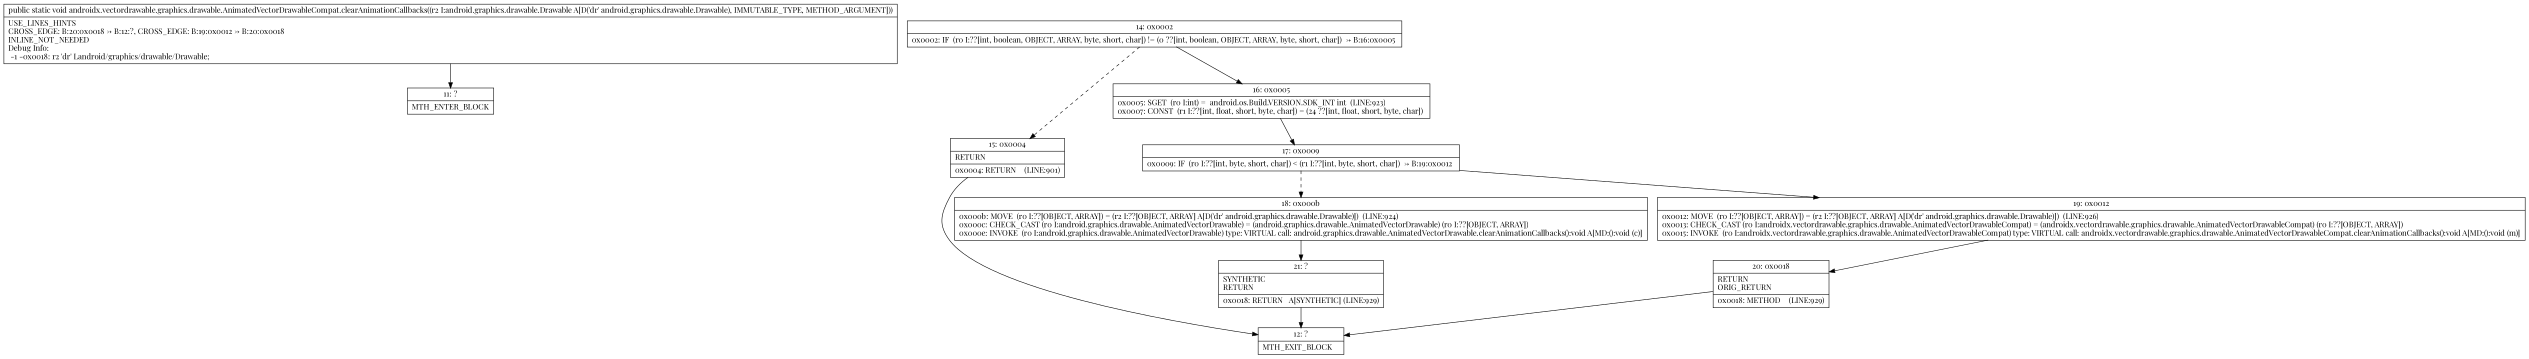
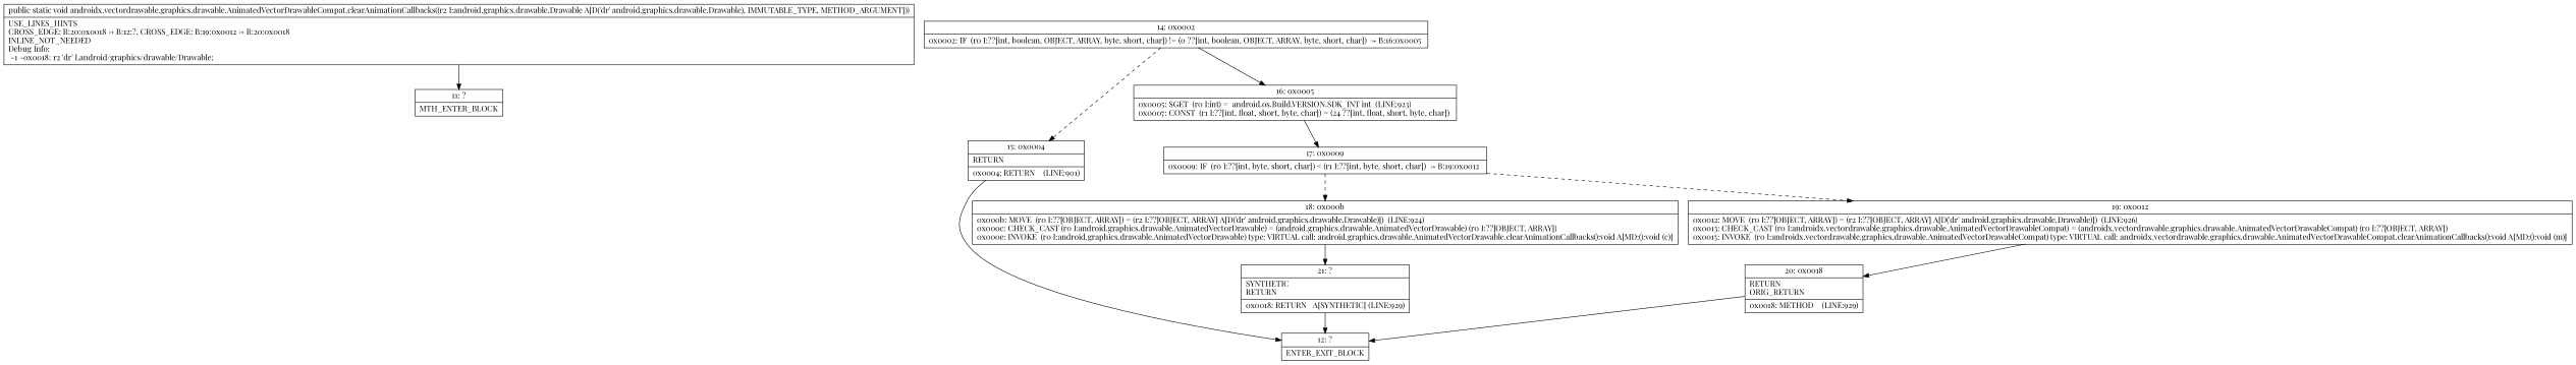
  digraph {
    fontname="Playfair Display"
    node [fontname="Playfair Display" shape=record]
    edge [fontname="Playfair Display"]
    n1 [label="{11\:\ ?|MTH_ENTER_BLOCK\l}"]
    n2 [label="{14\:\ 0x0002|0x0002: IF  (r0 I:??[int, boolean, OBJECT, ARRAY, byte, short, char]) != (0 ??[int, boolean, OBJECT, ARRAY, byte, short, char])  \-\> B:16:0x0005 \l}"]
    n3 [label="{15\:\ 0x0004|RETURN\l|0x0004: RETURN    (LINE:901)\l}"]
    n4 [label="{16\:\ 0x0005|0x0005: SGET  (r0 I:int) =  android.os.Build.VERSION.SDK_INT int  (LINE:923)\l0x0007: CONST  (r1 I:??[int, float, short, byte, char]) = (24 ??[int, float, short, byte, char]) \l}"]
-   n5 [label="{12\:\ ?|MTH_EXIT_BLOCK\l}"]
+   n5 [label="{12\:\ ?|ENTER_EXIT_BLOCK\l}"]
    n6 [label="{17\:\ 0x0009|0x0009: IF  (r0 I:??[int, byte, short, char]) \< (r1 I:??[int, byte, short, char])  \-\> B:19:0x0012 \l}"]
    n7 [label="{18\:\ 0x000b|0x000b: MOVE  (r0 I:??[OBJECT, ARRAY]) = (r2 I:??[OBJECT, ARRAY] A[D('dr' android.graphics.drawable.Drawable)])  (LINE:924)\l0x000c: CHECK_CAST (r0 I:android.graphics.drawable.AnimatedVectorDrawable) = (android.graphics.drawable.AnimatedVectorDrawable) (r0 I:??[OBJECT, ARRAY]) \l0x000e: INVOKE  (r0 I:android.graphics.drawable.AnimatedVectorDrawable) type: VIRTUAL call: android.graphics.drawable.AnimatedVectorDrawable.clearAnimationCallbacks():void A[MD:():void (c)]\l}"]
    n8 [label="{19\:\ 0x0012|0x0012: MOVE  (r0 I:??[OBJECT, ARRAY]) = (r2 I:??[OBJECT, ARRAY] A[D('dr' android.graphics.drawable.Drawable)])  (LINE:926)\l0x0013: CHECK_CAST (r0 I:androidx.vectordrawable.graphics.drawable.AnimatedVectorDrawableCompat) = (androidx.vectordrawable.graphics.drawable.AnimatedVectorDrawableCompat) (r0 I:??[OBJECT, ARRAY]) \l0x0015: INVOKE  (r0 I:androidx.vectordrawable.graphics.drawable.AnimatedVectorDrawableCompat) type: VIRTUAL call: androidx.vectordrawable.graphics.drawable.AnimatedVectorDrawableCompat.clearAnimationCallbacks():void A[MD:():void (m)]\l}"]
    n9 [label="{21\:\ ?|SYNTHETIC\lRETURN\l|0x0018: RETURN   A[SYNTHETIC] (LINE:929)\l}"]
    n10 [label="{20\:\ 0x0018|RETURN\lORIG_RETURN\l|0x0018: METHOD    (LINE:929)\l}"]
    n11 [label="{public static void androidx.vectordrawable.graphics.drawable.AnimatedVectorDrawableCompat.clearAnimationCallbacks((r2 I:android.graphics.drawable.Drawable A[D('dr' android.graphics.drawable.Drawable), IMMUTABLE_TYPE, METHOD_ARGUMENT]))  | USE_LINES_HINTS\lCROSS_EDGE: B:20:0x0018 \-\> B:12:?, CROSS_EDGE: B:19:0x0012 \-\> B:20:0x0018\lINLINE_NOT_NEEDED\lDebug Info:\l  \-1 \-0x0018: r2 'dr' Landroid\/graphics\/drawable\/Drawable;\l}"]
    n2 -> n3 [style=dashed]
    n2 -> n4
    n3 -> n5
    n4 -> n6
    n6 -> n7 [style=dashed]
-   n6 -> n8
+   n6 -> n8 [style=dashed]
    n7 -> n9
    n8 -> n10
    n9 -> n5
    n10 -> n5
    n11 -> n1
  }
